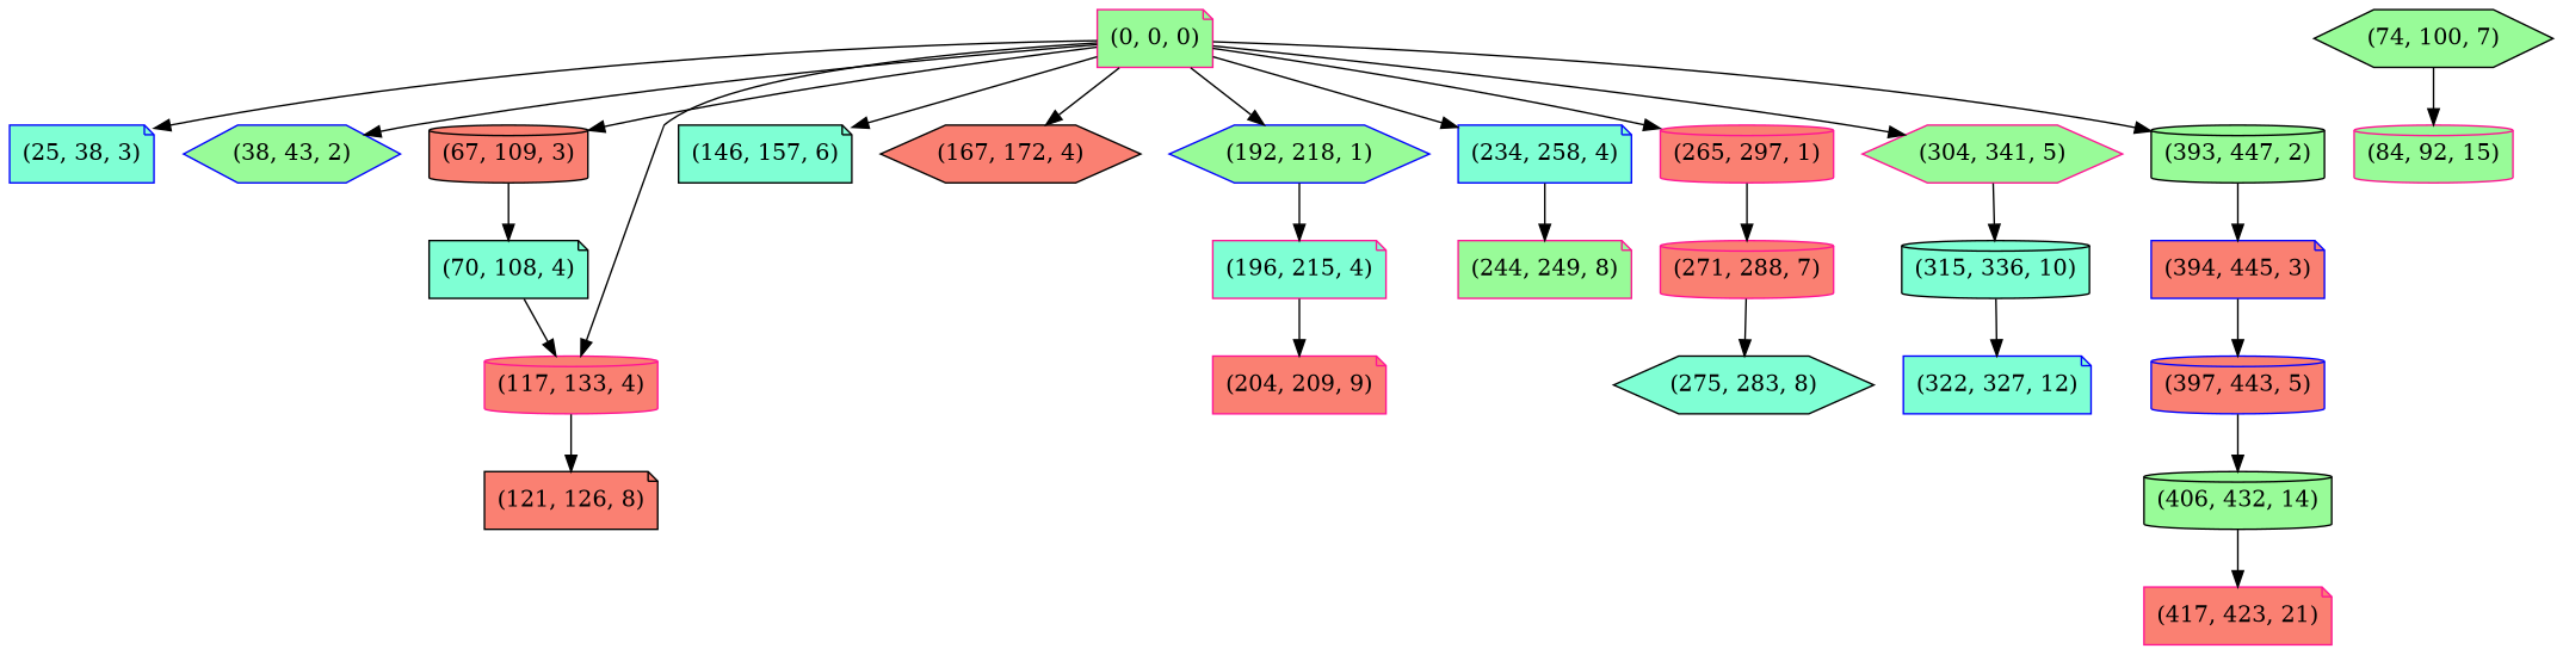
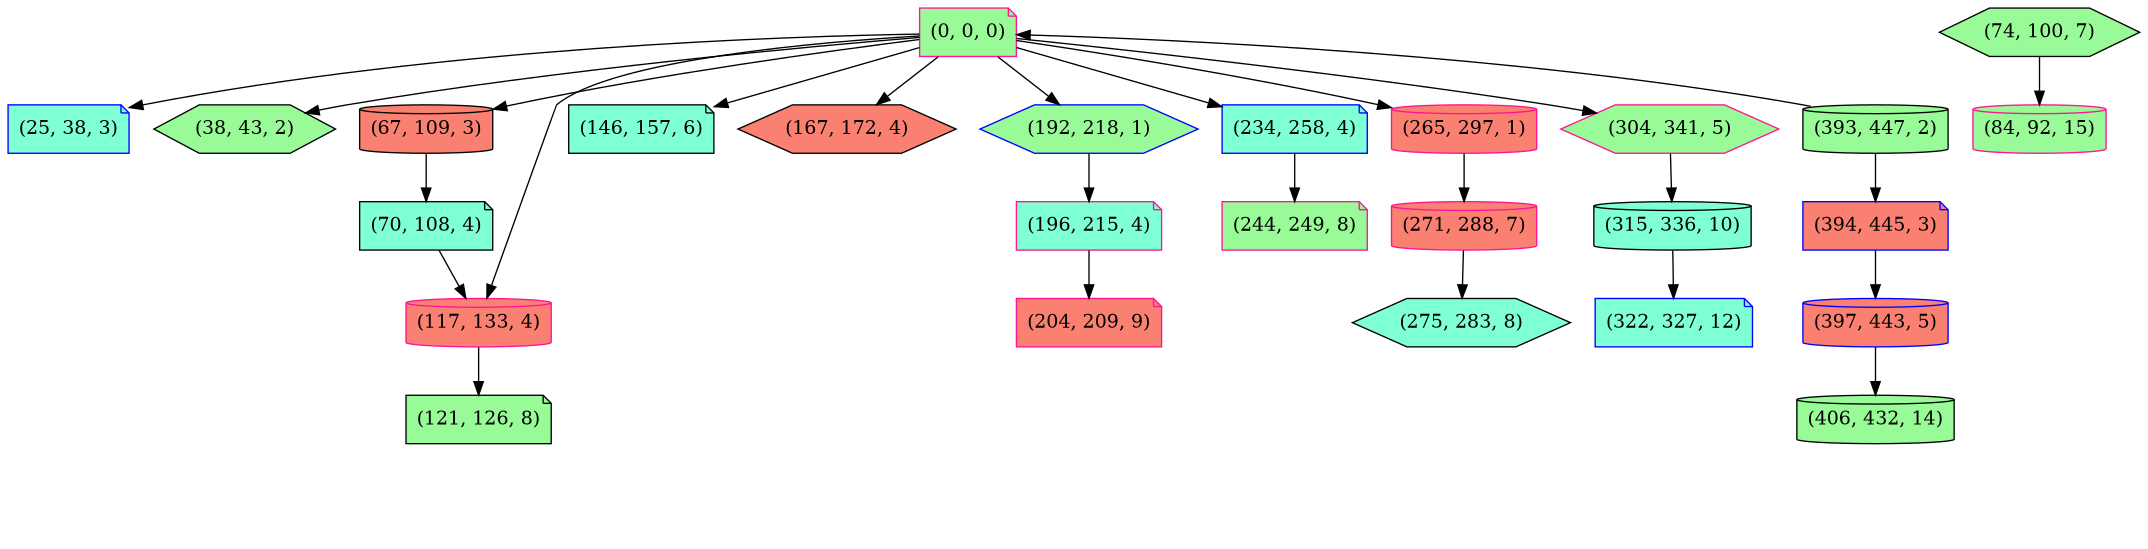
  digraph {
    node [color=deeppink fillcolor=palegreen shape=note style=filled]
    n1 [color=blue fillcolor=aquamarine label="(25, 38, 3)"]
    "(0, 0, 0)"
-   "(38, 43, 2)" [color=blue shape=hexagon]
+   "(38, 43, 2)" [color=black shape=hexagon]
    "(67, 109, 3)" [color=black fillcolor=salmon shape=cylinder]
    "(117, 133, 4)" [fillcolor=salmon shape=cylinder]
    "(146, 157, 6)" [color=black fillcolor=aquamarine]
    "(167, 172, 4)" [color=black fillcolor=salmon shape=hexagon]
    "(192, 218, 1)" [color=blue shape=hexagon]
    "(234, 258, 4)" [color=blue fillcolor=aquamarine]
    "(265, 297, 1)" [fillcolor=salmon shape=cylinder]
    "(304, 341, 5)" [shape=hexagon]
    "(393, 447, 2)" [color=black shape=cylinder]
    "(70, 108, 4)" [color=black fillcolor=aquamarine]
-   "(121, 126, 8)" [color=black fillcolor=salmon]
+   "(121, 126, 8)" [color=black]
    "(196, 215, 4)" [fillcolor=aquamarine]
    "(244, 249, 8)"
    "(271, 288, 7)" [fillcolor=salmon shape=cylinder]
    "(315, 336, 10)" [color=black fillcolor=aquamarine shape=cylinder]
    "(394, 445, 3)" [color=blue fillcolor=salmon]
    "(74, 100, 7)" [color=black shape=hexagon]
    "(84, 92, 15)" [shape=cylinder]
    "(204, 209, 9)" [fillcolor=salmon]
    "(275, 283, 8)" [color=black fillcolor=aquamarine shape=hexagon]
    "(322, 327, 12)" [color=blue fillcolor=aquamarine]
    "(397, 443, 5)" [color=blue fillcolor=salmon shape=cylinder]
    "(406, 432, 14)" [color=black shape=cylinder]
-   "(417, 423, 21)" [fillcolor=salmon]
    "(0, 0, 0)" -> n1
    "(0, 0, 0)" -> "(38, 43, 2)"
    "(0, 0, 0)" -> "(67, 109, 3)"
    "(0, 0, 0)" -> "(117, 133, 4)"
    "(0, 0, 0)" -> "(146, 157, 6)"
    "(0, 0, 0)" -> "(167, 172, 4)"
    "(0, 0, 0)" -> "(192, 218, 1)"
    "(0, 0, 0)" -> "(234, 258, 4)"
    "(0, 0, 0)" -> "(265, 297, 1)"
    "(0, 0, 0)" -> "(304, 341, 5)"
-   "(0, 0, 0)" -> "(393, 447, 2)"
+   "(393, 447, 2)" -> "(0, 0, 0)"
    "(67, 109, 3)" -> "(70, 108, 4)"
    "(117, 133, 4)" -> "(121, 126, 8)"
    "(192, 218, 1)" -> "(196, 215, 4)"
    "(234, 258, 4)" -> "(244, 249, 8)"
    "(265, 297, 1)" -> "(271, 288, 7)"
    "(304, 341, 5)" -> "(315, 336, 10)"
    "(393, 447, 2)" -> "(394, 445, 3)"
    "(70, 108, 4)" -> "(117, 133, 4)"
    "(196, 215, 4)" -> "(204, 209, 9)"
    "(271, 288, 7)" -> "(275, 283, 8)"
    "(315, 336, 10)" -> "(322, 327, 12)"
    "(394, 445, 3)" -> "(397, 443, 5)"
    "(74, 100, 7)" -> "(84, 92, 15)"
    "(397, 443, 5)" -> "(406, 432, 14)"
-   "(406, 432, 14)" -> "(417, 423, 21)"
  }
